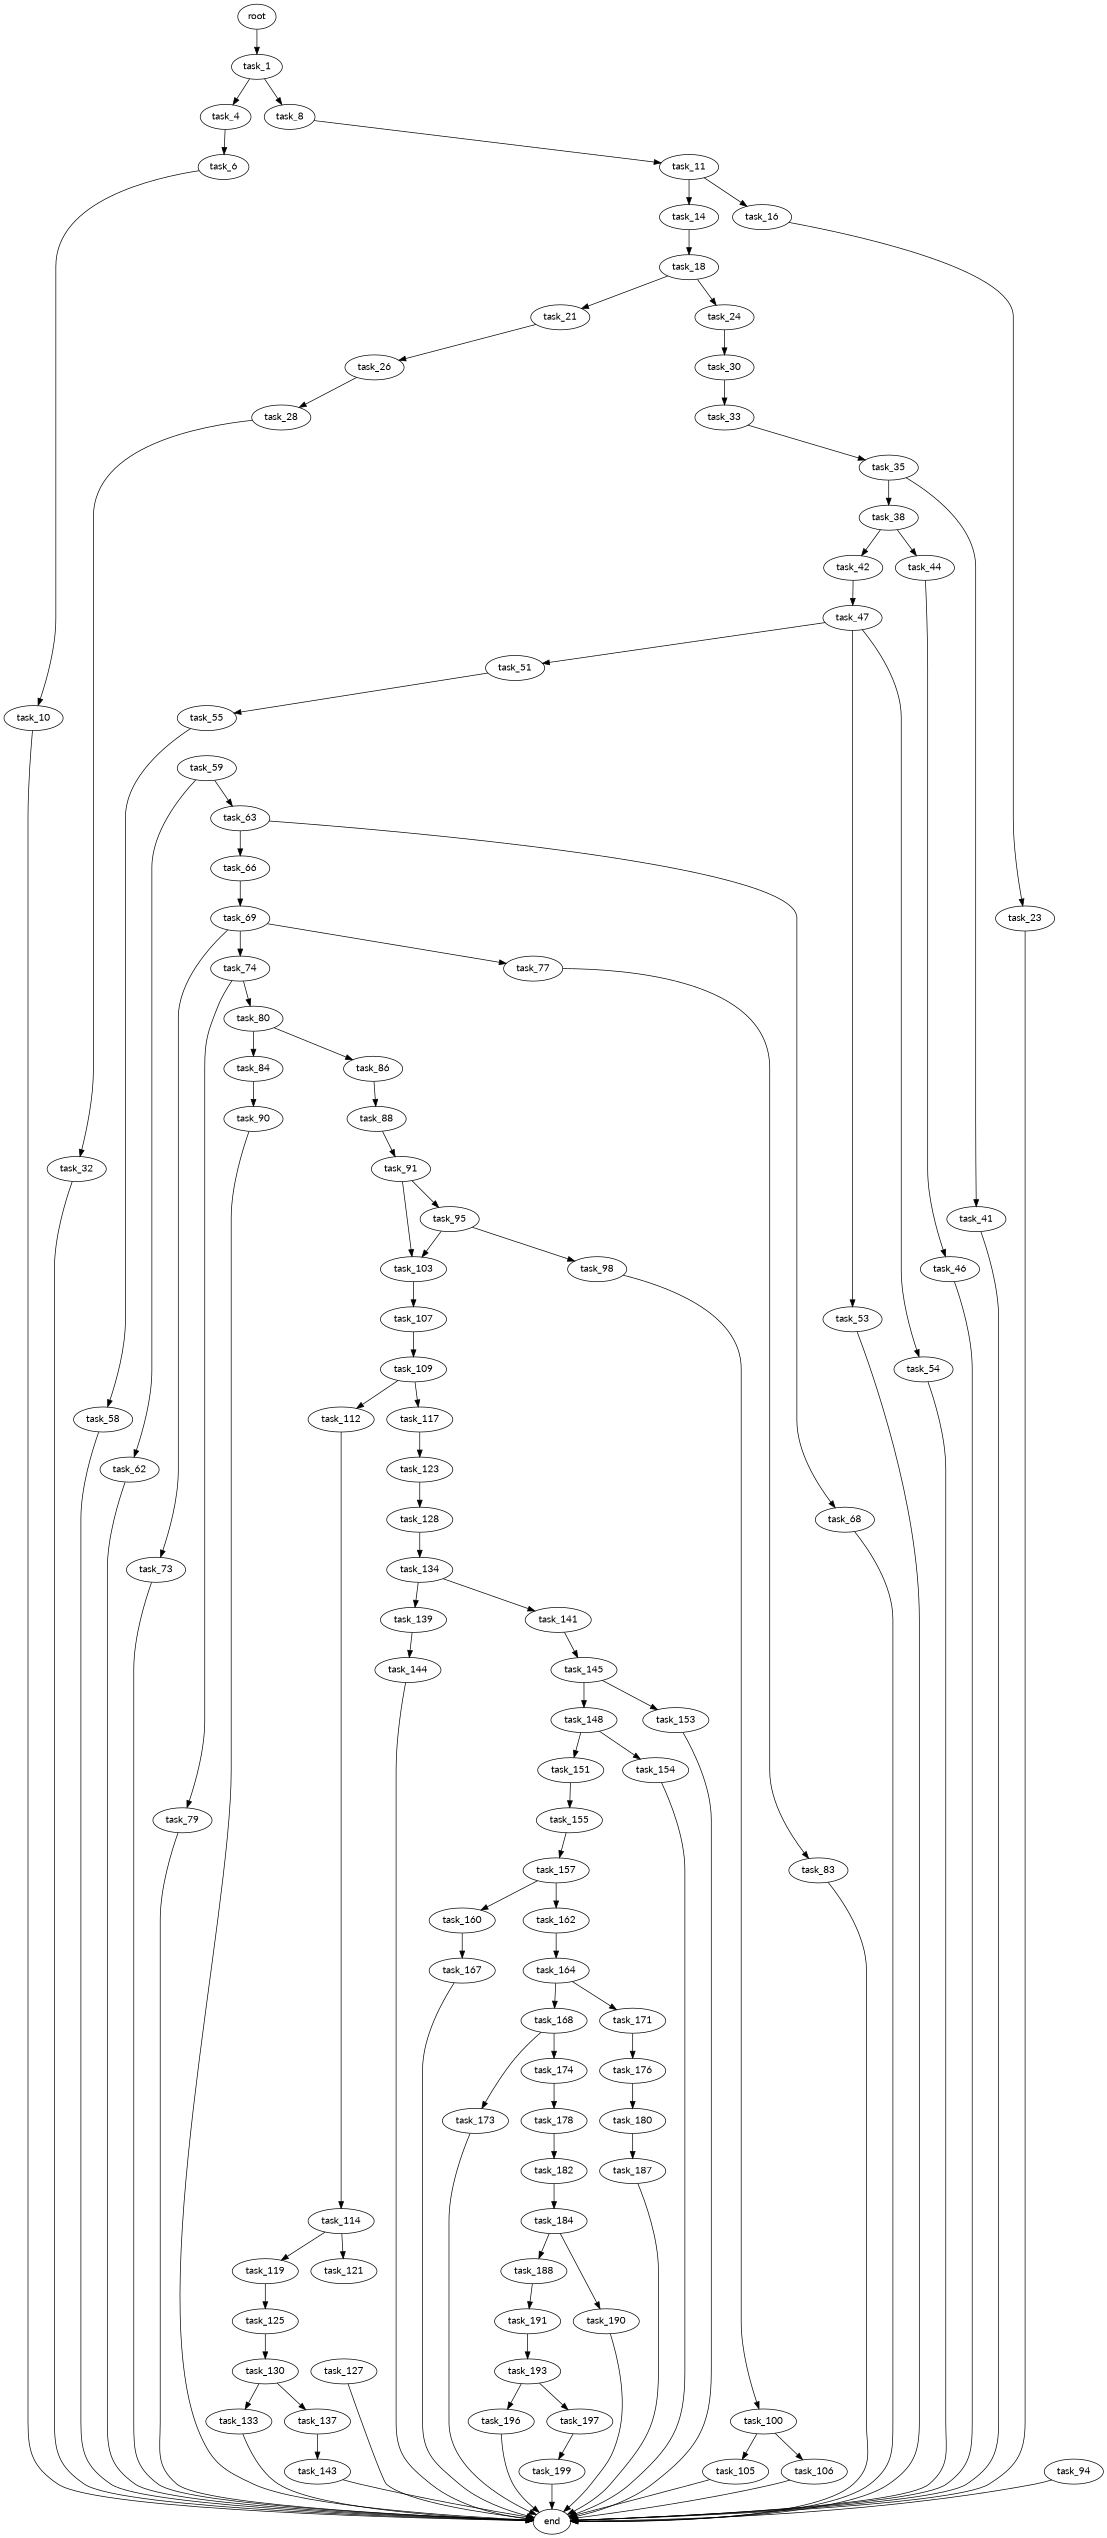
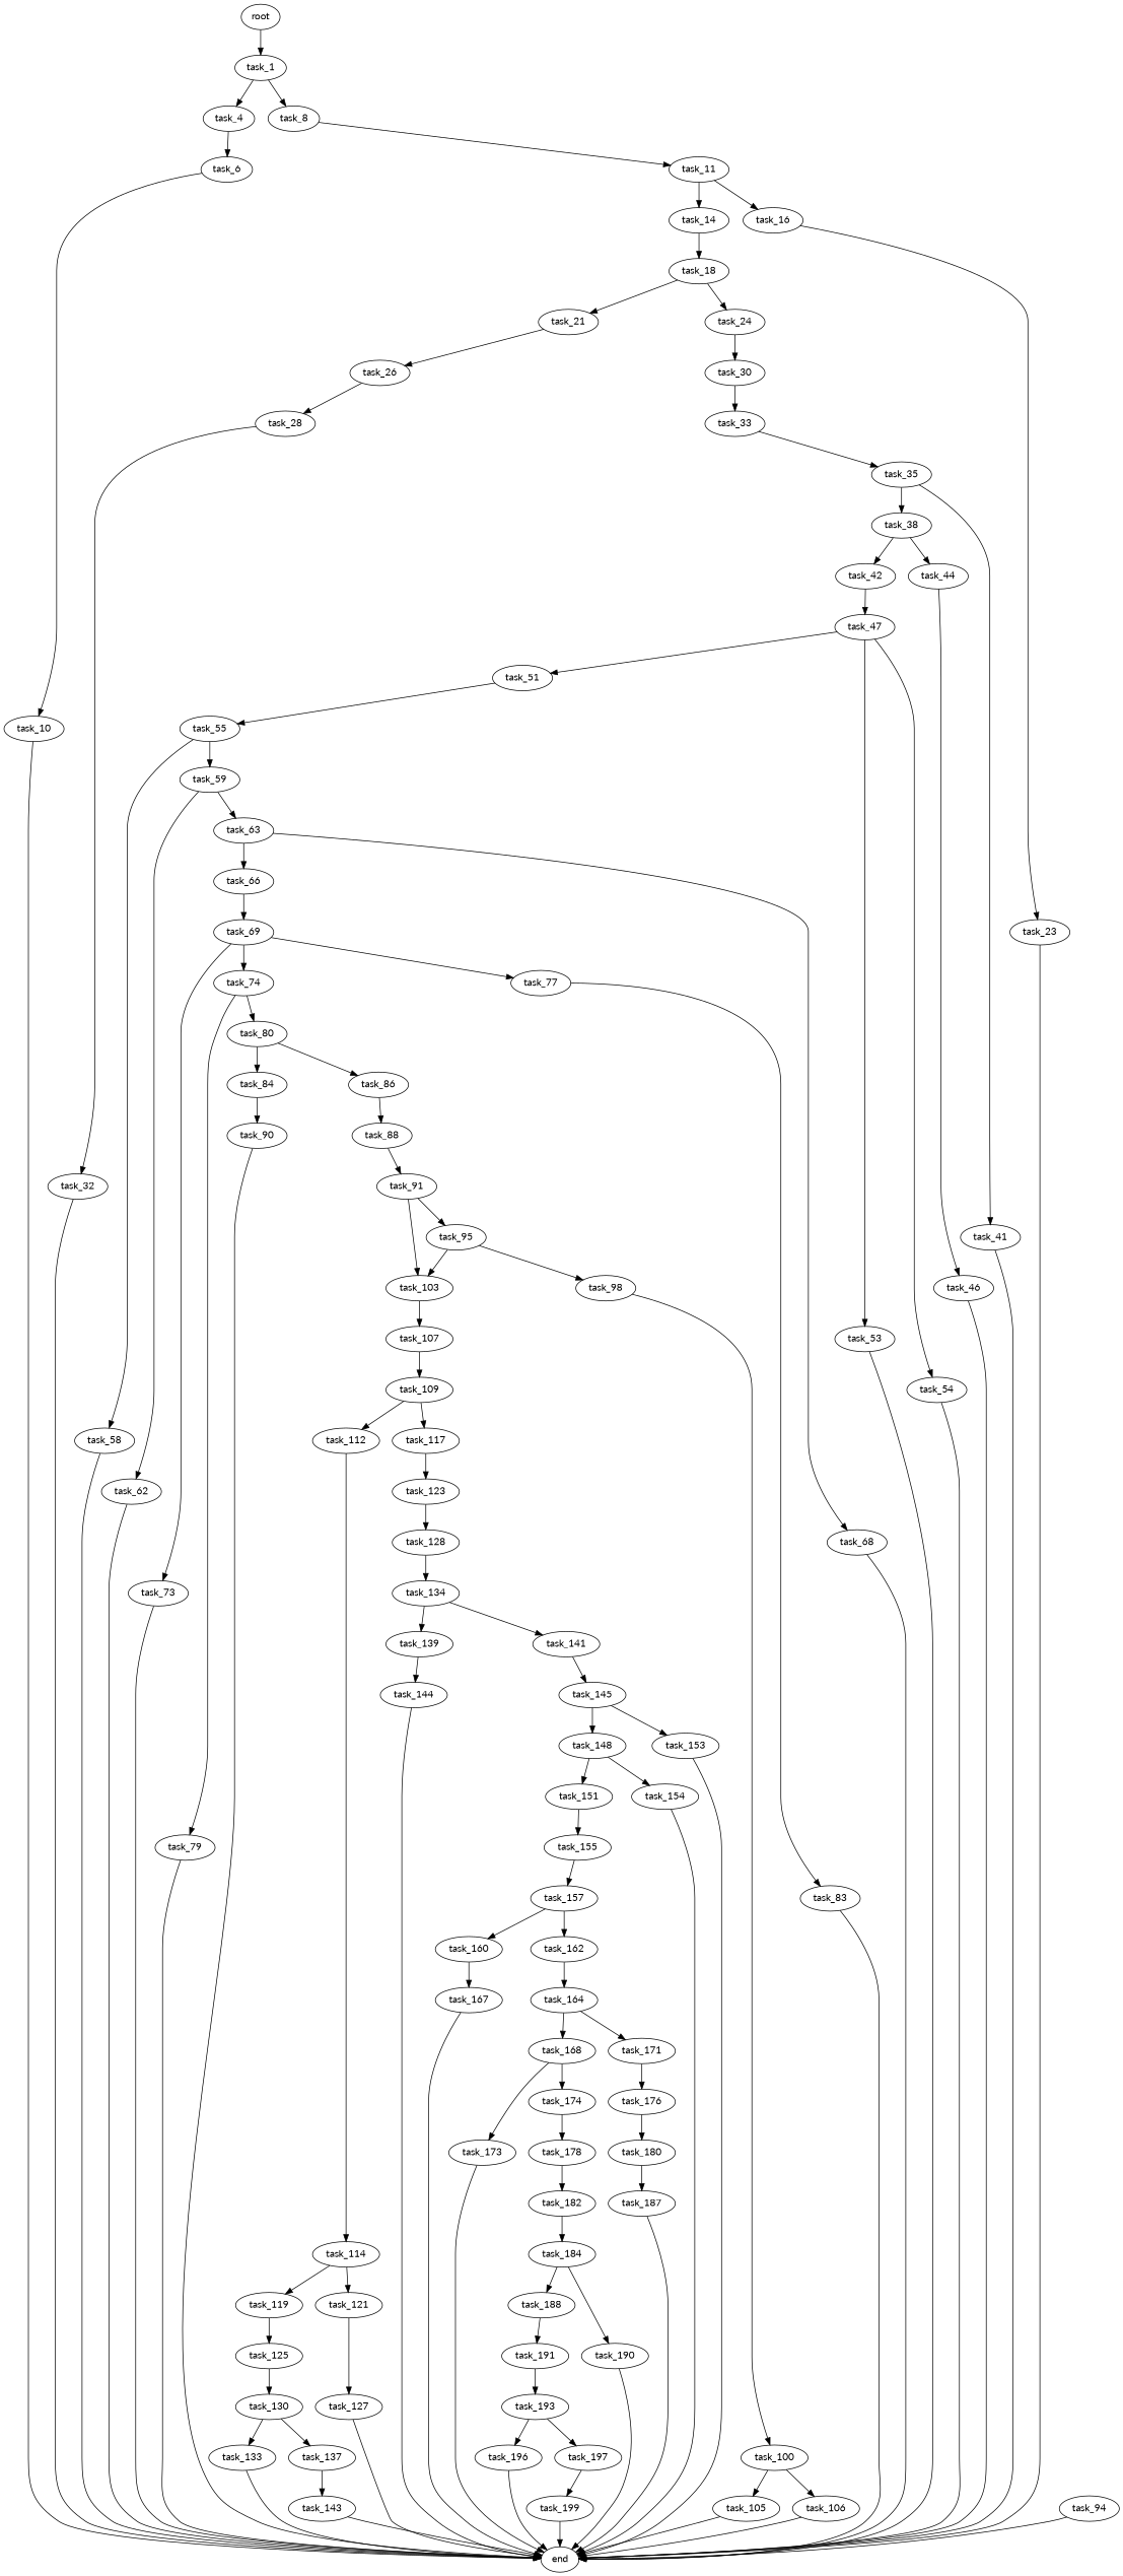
  digraph {
    fontname=Lato
    node [fontname=Lato]
    edge [fontname=Lato]
    root
    task_1
    task_4
    task_8
    task_6
    task_11
    task_10
    end
    task_14
    task_16
    task_18
    task_23
    task_21
    task_24
    task_26
    task_30
    task_28
    task_33
    task_32
    task_35
    task_38
    task_41
    task_42
    task_44
    task_47
    task_46
    task_51
    task_53
    task_54
    task_55
    task_58
    task_59
    task_62
    task_63
    task_66
    task_68
    task_69
    task_73
    task_74
    task_77
    task_79
    task_80
    task_83
    task_84
    task_86
    task_90
    task_88
    task_91
    task_95
    task_103
    task_94
    task_98
    task_100
    task_107
    task_105
    task_106
    task_109
    task_112
    task_117
    task_114
    task_123
    task_119
    task_121
    task_125
    task_127
    task_128
    task_130
    task_134
    task_133
    task_137
    task_139
    task_141
    task_143
    task_144
    task_145
    task_148
    task_153
    task_151
    task_154
    task_155
    task_157
    task_160
    task_162
    task_167
    task_164
    task_168
    task_171
    task_173
    task_174
    task_176
    task_178
    task_180
    task_182
    task_187
    task_184
    task_188
    task_190
    task_191
    task_193
    task_196
    task_197
    task_199
    root -> task_1
    task_1 -> task_4
    task_1 -> task_8
    task_4 -> task_6
    task_8 -> task_11
    task_6 -> task_10
    task_11 -> task_14
    task_11 -> task_16
    task_10 -> end
    task_14 -> task_18
    task_16 -> task_23
    task_18 -> task_21
    task_18 -> task_24
    task_23 -> end
    task_21 -> task_26
    task_24 -> task_30
    task_26 -> task_28
    task_30 -> task_33
    task_28 -> task_32
    task_33 -> task_35
    task_32 -> end
    task_35 -> task_38
    task_35 -> task_41
    task_38 -> task_42
    task_38 -> task_44
    task_41 -> end
    task_42 -> task_47
    task_44 -> task_46
    task_47 -> task_51
    task_47 -> task_53
    task_47 -> task_54
    task_46 -> end
    task_51 -> task_55
    task_53 -> end
    task_54 -> end
    task_55 -> task_58
+   task_55 -> task_59
    task_58 -> end
    task_59 -> task_62
    task_59 -> task_63
    task_62 -> end
    task_63 -> task_66
    task_63 -> task_68
    task_66 -> task_69
    task_68 -> end
    task_69 -> task_73
    task_69 -> task_74
    task_69 -> task_77
    task_73 -> end
    task_74 -> task_79
    task_74 -> task_80
    task_77 -> task_83
    task_79 -> end
    task_80 -> task_84
    task_80 -> task_86
    task_83 -> end
    task_84 -> task_90
    task_86 -> task_88
    task_90 -> end
    task_88 -> task_91
    task_91 -> task_95
    task_91 -> task_103
    task_95 -> task_103
    task_95 -> task_98
    task_103 -> task_107
    task_94 -> end
    task_98 -> task_100
    task_100 -> task_105
    task_100 -> task_106
    task_107 -> task_109
    task_105 -> end
    task_106 -> end
    task_109 -> task_112
    task_109 -> task_117
    task_112 -> task_114
    task_117 -> task_123
    task_114 -> task_119
    task_114 -> task_121
    task_123 -> task_128
    task_119 -> task_125
+   task_121 -> task_127
    task_125 -> task_130
    task_127 -> end
    task_128 -> task_134
    task_130 -> task_133
    task_130 -> task_137
    task_134 -> task_139
    task_134 -> task_141
    task_133 -> end
    task_137 -> task_143
    task_139 -> task_144
    task_141 -> task_145
    task_143 -> end
    task_144 -> end
    task_145 -> task_148
    task_145 -> task_153
    task_148 -> task_151
    task_148 -> task_154
    task_153 -> end
    task_151 -> task_155
    task_154 -> end
    task_155 -> task_157
    task_157 -> task_160
    task_157 -> task_162
    task_160 -> task_167
    task_162 -> task_164
    task_167 -> end
    task_164 -> task_168
    task_164 -> task_171
    task_168 -> task_173
    task_168 -> task_174
    task_171 -> task_176
    task_173 -> end
    task_174 -> task_178
    task_176 -> task_180
    task_178 -> task_182
    task_180 -> task_187
    task_182 -> task_184
    task_187 -> end
    task_184 -> task_188
    task_184 -> task_190
    task_188 -> task_191
    task_190 -> end
    task_191 -> task_193
    task_193 -> task_196
    task_193 -> task_197
    task_196 -> end
    task_197 -> task_199
    task_199 -> end
  }
